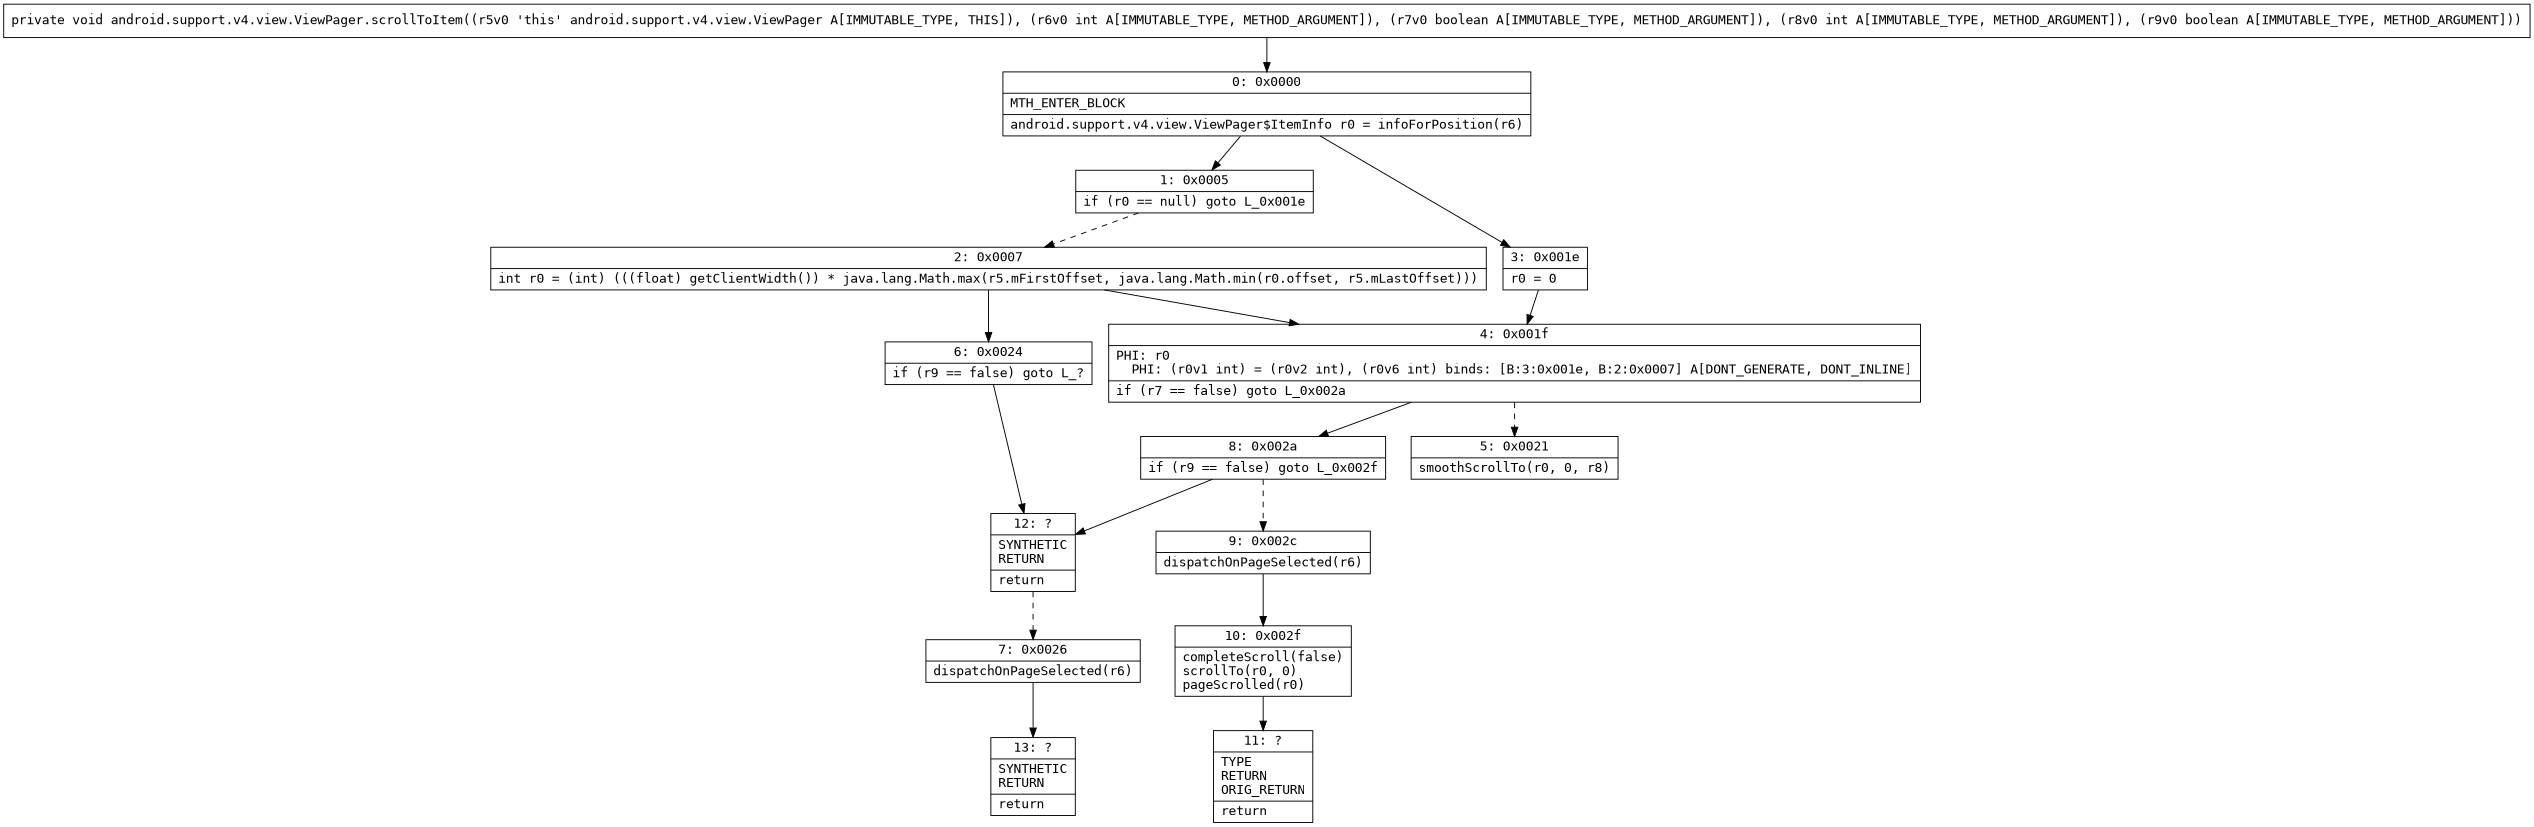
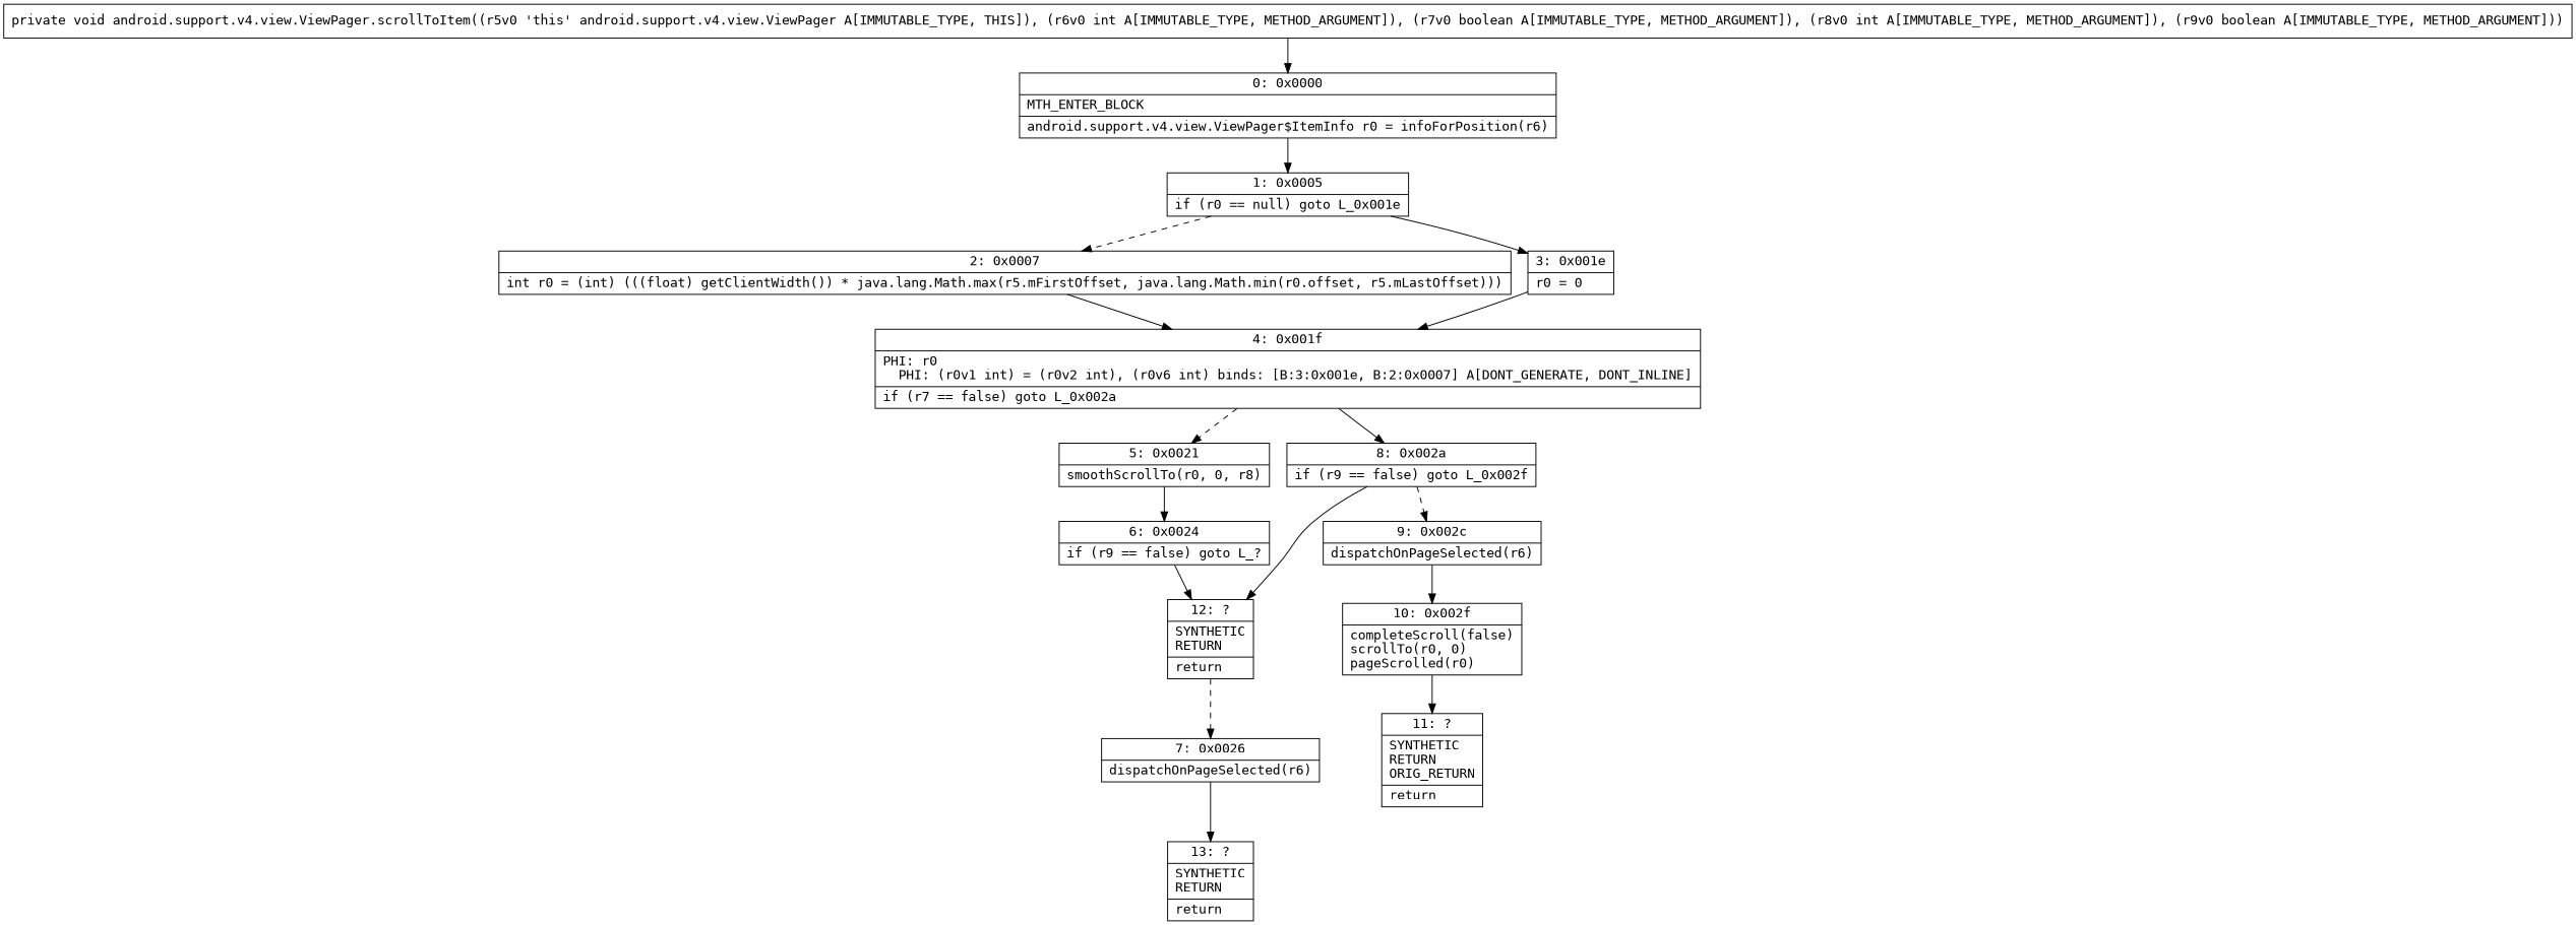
  digraph {
    fontname="DejaVu Sans Mono"
    node [fontname="DejaVu Sans Mono" shape=record]
    edge [fontname="DejaVu Sans Mono"]
    n1 [label="{0\:\ 0x0000|MTH_ENTER_BLOCK\l|android.support.v4.view.ViewPager$ItemInfo r0 = infoForPosition(r6)\l}"]
    n2 [label="{1\:\ 0x0005|if (r0 == null) goto L_0x001e\l}"]
    n3 [label="{2\:\ 0x0007|int r0 = (int) (((float) getClientWidth()) * java.lang.Math.max(r5.mFirstOffset, java.lang.Math.min(r0.offset, r5.mLastOffset)))\l}"]
    n4 [label="{3\:\ 0x001e|r0 = 0\l}"]
    n5 [label="{4\:\ 0x001f|PHI: r0 \l  PHI: (r0v1 int) = (r0v2 int), (r0v6 int) binds: [B:3:0x001e, B:2:0x0007] A[DONT_GENERATE, DONT_INLINE]\l|if (r7 == false) goto L_0x002a\l}"]
    n6 [label="{5\:\ 0x0021|smoothScrollTo(r0, 0, r8)\l}"]
    n7 [label="{8\:\ 0x002a|if (r9 == false) goto L_0x002f\l}"]
    n8 [label="{6\:\ 0x0024|if (r9 == false) goto L_?\l}"]
    n9 [label="{12\:\ ?|SYNTHETIC\lRETURN\l|return\l}"]
    n10 [label="{9\:\ 0x002c|dispatchOnPageSelected(r6)\l}"]
    n11 [label="{7\:\ 0x0026|dispatchOnPageSelected(r6)\l}"]
    n12 [label="{13\:\ ?|SYNTHETIC\lRETURN\l|return\l}"]
    n13 [label="{10\:\ 0x002f|completeScroll(false)\lscrollTo(r0, 0)\lpageScrolled(r0)\l}"]
-   n14 [label="{11\:\ ?|TYPE\lRETURN\lORIG_RETURN\l|return\l}"]
+   n14 [label="{11\:\ ?|SYNTHETIC\lRETURN\lORIG_RETURN\l|return\l}"]
    n15 [label="{private void android.support.v4.view.ViewPager.scrollToItem((r5v0 'this' android.support.v4.view.ViewPager A[IMMUTABLE_TYPE, THIS]), (r6v0 int A[IMMUTABLE_TYPE, METHOD_ARGUMENT]), (r7v0 boolean A[IMMUTABLE_TYPE, METHOD_ARGUMENT]), (r8v0 int A[IMMUTABLE_TYPE, METHOD_ARGUMENT]), (r9v0 boolean A[IMMUTABLE_TYPE, METHOD_ARGUMENT])) }"]
    n1 -> n2
    n2 -> n3 [style=dashed]
-   n1 -> n4
+   n2 -> n4
    n3 -> n5
    n4 -> n5
    n5 -> n6 [style=dashed]
    n5 -> n7
-   n3 -> n8
+   n6 -> n8
    n7 -> n9
    n7 -> n10 [style=dashed]
    n8 -> n9
    n9 -> n11 [style=dashed]
    n10 -> n13
    n11 -> n12
    n13 -> n14
    n15 -> n1
  }
